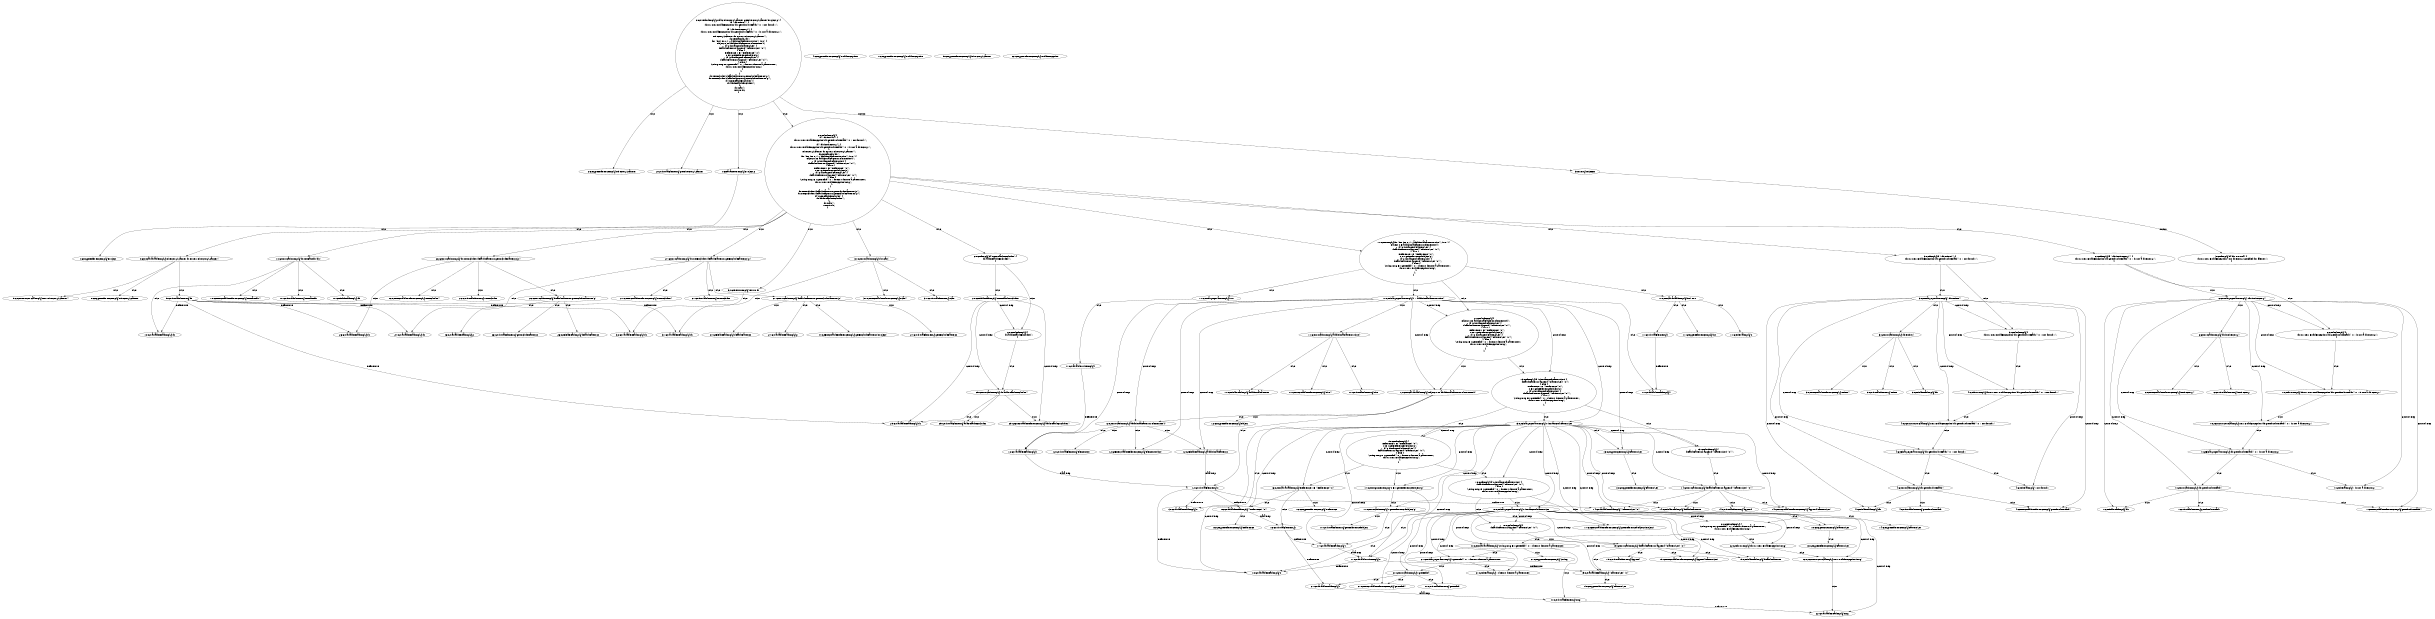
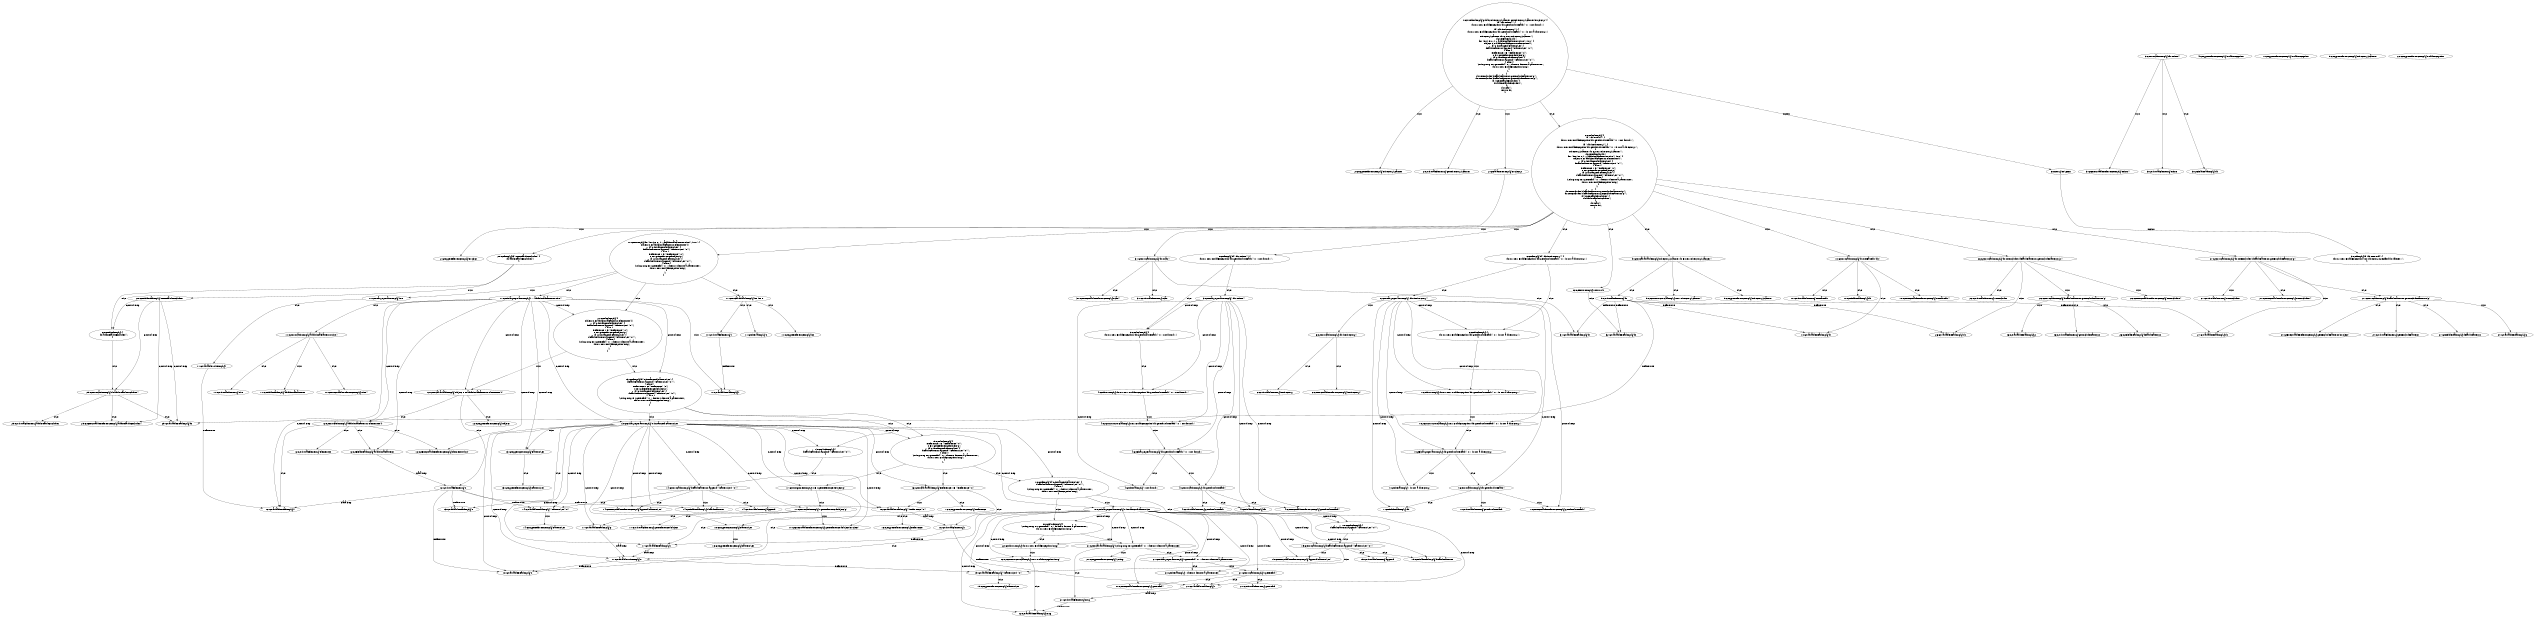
  digraph {
    node [shape=ellipse]
    n1 [label="2:CtTypeReferenceImpl@DirectoryScanner"]
    n2 [label="2:CtVirtualElement@getDirectoryScanner"]
    n3 [label="2:CtParameterImpl@Project p"]
    n4 [label="2:CtTypeReferenceImpl@Project"]
    n5 [label="3:CtExecutableReferenceImpl@exists()"]
    n6 [label="3:CtVirtualElement@exists"]
    n7 [label="3:CtFieldReadImpl@dir"]
    n8 [label="3:CtInvocationImpl@dir.exists()"]
    n9 [label="3:CtUnaryOperatorImpl@!dir.exists()"]
    n10 [label="4:CtExecutableReferenceImpl@getAbsolutePath()"]
    n11 [label="4:CtFieldReadImpl@dir"]
    n12 [label="4:CtInvocationImpl@dir.getAbsolutePath()"]
    n13 [label="4:CtLiteralImpl@\" not found.\""]
    n14 [label="4:CtBinaryOperatorImpl@dir.getAbsolutePath() + \" not found.\""]
    n15 [label="4:CtConstructorCallImpl@new BuildException(dir.getAbsolutePath() + \" not found.\")"]
    n16 [label="4:CtThrowImpl@throw new BuildException(dir.getAbsolutePath() + \" not found.\")"]
    n17 [label="3:CtBlockImpl@\{\n    throw new BuildException(dir.getAbsolutePath() + \" not found.\");\n\}"]
    n18 [label="4:CtVirtualElement@getAbsolutePath"]
    n19 [label="4:CtTypeReferenceImpl@BuildException"]
    n20 [label="3:CtIfImpl@if (!dir.exists()) \{\n    throw new BuildException(dir.getAbsolutePath() + \" not found.\");\n\}"]
    n21 [label="6:CtExecutableReferenceImpl@isDirectory()"]
    n22 [label="6:CtVirtualElement@isDirectory"]
    n23 [label="6:CtInvocationImpl@dir.isDirectory()"]
    n24 [label="6:CtUnaryOperatorImpl@!dir.isDirectory()"]
    n25 [label="7:CtExecutableReferenceImpl@getAbsolutePath()"]
    n26 [label="7:CtFieldReadImpl@dir"]
    n27 [label="7:CtInvocationImpl@dir.getAbsolutePath()"]
    n28 [label="7:CtLiteralImpl@\" is not a directory.\""]
    n29 [label="7:CtBinaryOperatorImpl@dir.getAbsolutePath() + \" is not a directory.\""]
    n30 [label="7:CtConstructorCallImpl@new BuildException(dir.getAbsolutePath() + \" is not a directory.\")"]
    n31 [label="7:CtThrowImpl@throw new BuildException(dir.getAbsolutePath() + \" is not a directory.\")"]
    n32 [label="6:CtBlockImpl@\{\n    throw new BuildException(dir.getAbsolutePath() + \" is not a directory.\");\n\}"]
    n33 [label="7:CtVirtualElement@getAbsolutePath"]
    n34 [label="7:CtTypeReferenceImpl@BuildException"]
    n35 [label="6:CtIfImpl@if (!dir.isDirectory()) \{\n    throw new BuildException(dir.getAbsolutePath() + \" is not a directory.\");\n\}"]
    n36 [label="9:CtTypeReferenceImpl@DirectoryScanner"]
    n37 [label="9:CtTypeReferenceImpl@DirectoryScanner"]
    n38 [label="9:CtConstructorCallImpl@new DirectoryScanner()"]
    n39 [label="9:CtVirtualElement@ds"]
    n40 [label="10:CtVariableReadImpl@ds"]
    n41 [label="26:CtVariableReadImpl@ds"]
    n42 [label="27:CtVariableReadImpl@ds"]
    n43 [label="29:CtVariableReadImpl@ds"]
    n44 [label="31:CtVariableReadImpl@ds"]
    n45 [label="32:CtVariableReadImpl@ds"]
    n46 [label="9:CtLocalVariableImpl@DirectoryScanner ds = new DirectoryScanner()"]
    n47 [label="10:CtExecutableReferenceImpl@setBasedir()"]
    n48 [label="10:CtVirtualElement@setBasedir"]
    n49 [label="10:CtFieldReadImpl@dir"]
    n50 [label="10:CtInvocationImpl@ds.setBasedir(dir)"]
    n51 [label="11:CtTypeReferenceImpl@int"]
    n52 [label="11:CtLiteralImpl@0"]
    n53 [label="11:CtVirtualElement@i"]
    n54 [label="11:CtVariableReadImpl@i"]
    n55 [label="11:CtLocalVariableImpl@int i = 0"]
    n56 [label="11:CtExecutableReferenceImpl@size()"]
    n57 [label="11:CtVirtualElement@size"]
    n58 [label="11:CtFieldReadImpl@additionalPatterns"]
    n59 [label="11:CtInvocationImpl@additionalPatterns.size()"]
    n60 [label="11:CtBinaryOperatorImpl@i < additionalPatterns.size()"]
    n61 [label="12:CtExecutableReferenceImpl@elementAt(int)"]
    n62 [label="12:CtFieldReadImpl@additionalPatterns"]
    n63 [label="12:CtVariableReadImpl@i"]
    n64 [label="12:CtInvocationImpl@additionalPatterns.elementAt(i)"]
    n65 [label="12:CtLocalVariableImpl@Object o = additionalPatterns.elementAt(i)"]
    n66 [label="13:CtTypeAccessImpl@PatternSet"]
    n67 [label="13:CtBinaryOperatorImpl@o instanceof PatternSet"]
    n68 [label="13:CtIfImpl@if (o instanceof PatternSet) \{\n    defaultPatterns.append(((PatternSet) (o)));\n\} else \{\n    Reference r = ((Reference) (o));\n    o = r.getReferencedObject(p);\n    if (o instanceof PatternSet) \{\n        defaultPatterns.append(((PatternSet) (o)));\n    \} else \{\n        String msg = r.getRefId() + \" doesn\'t denote a patternset\";\n        throw new BuildException(msg);\n    \}\n\}"]
    n69 [label="11:CtBlockImpl@\{\n    Object o = additionalPatterns.elementAt(i);\n    if (o instanceof PatternSet) \{\n        defaultPatterns.append(((PatternSet) (o)));\n    \} else \{\n        Reference r = ((Reference) (o));\n        o = r.getReferencedObject(p);\n        if (o instanceof PatternSet) \{\n            defaultPatterns.append(((PatternSet) (o)));\n        \} else \{\n            String msg = r.getRefId() + \" doesn\'t denote a patternset\";\n            throw new BuildException(msg);\n        \}\n    \}\n\}"]
    n70 [label="12:CtVirtualElement@o"]
    n71 [label="12:CtVirtualElement@elementAt"]
    n72 [label="12:CtTypeReferenceImpl@Object"]
    n73 [label="13:CtVariableReadImpl@o"]
    n74 [label="13:CtTypeReferenceImpl@PatternSet"]
    n75 [label="14:CtVariableReadImpl@((PatternSet) (o))"]
    n76 [label="16:CtVariableReadImpl@((Reference) (o))"]
    n77 [label="18:CtVariableReadImpl@o"]
    n78 [label="14:CtExecutableReferenceImpl@append(PatternSet)"]
    n79 [label="14:CtFieldReadImpl@defaultPatterns"]
    n80 [label="14:CtInvocationImpl@defaultPatterns.append(((PatternSet) (o)))"]
    n81 [label="13:CtBlockImpl@\{\n    defaultPatterns.append(((PatternSet) (o)));\n\}"]
    n82 [label="16:CtLocalVariableImpl@Reference r = ((Reference) (o))"]
    n83 [label="17:CtVariableWriteImpl@o"]
    n84 [label="17:CtExecutableReferenceImpl@getReferencedObject(Project)"]
    n85 [label="17:CtVariableReadImpl@r"]
+   n86 [label="17:CtVariableReadImpl@p"]
    n87 [label="17:CtInvocationImpl@r.getReferencedObject(p)"]
    n88 [label="17:CtAssignmentImpl@o = r.getReferencedObject(p)"]
    n89 [label="18:CtTypeAccessImpl@PatternSet"]
    n90 [label="18:CtBinaryOperatorImpl@o instanceof PatternSet"]
    n91 [label="18:CtIfImpl@if (o instanceof PatternSet) \{\n    defaultPatterns.append(((PatternSet) (o)));\n\} else \{\n    String msg = r.getRefId() + \" doesn\'t denote a patternset\";\n    throw new BuildException(msg);\n\}"]
    n92 [label="15:CtBlockImpl@\{\n    Reference r = ((Reference) (o));\n    o = r.getReferencedObject(p);\n    if (o instanceof PatternSet) \{\n        defaultPatterns.append(((PatternSet) (o)));\n    \} else \{\n        String msg = r.getRefId() + \" doesn\'t denote a patternset\";\n        throw new BuildException(msg);\n    \}\n\}"]
    n93 [label="11:CtVariableWriteImpl@i"]
    n94 [label="11:CtUnaryOperatorImpl@i++"]
    n95 [label="14:CtTypeReferenceImpl@PatternSet"]
    n96 [label="16:CtTypeReferenceImpl@Reference"]
    n97 [label="16:CtVirtualElement@r"]
    n98 [label="19:CtVariableReadImpl@((PatternSet) (o))"]
    n99 [label="19:CtTypeReferenceImpl@PatternSet"]
    n100 [label="14:CtVirtualElement@append"]
    n101 [label="16:CtTypeReferenceImpl@Reference"]
    n102 [label="17:CtVirtualElement@getReferencedObject"]
    n103 [label="18:CtTypeReferenceImpl@PatternSet"]
    n104 [label="21:CtVariableReadImpl@r"]
    n105 [label="19:CtExecutableReferenceImpl@append(PatternSet)"]
    n106 [label="19:CtFieldReadImpl@defaultPatterns"]
    n107 [label="19:CtInvocationImpl@defaultPatterns.append(((PatternSet) (o)))"]
    n108 [label="18:CtBlockImpl@\{\n    defaultPatterns.append(((PatternSet) (o)));\n\}"]
    n109 [label="21:CtExecutableReferenceImpl@getRefId()"]
    n110 [label="21:CtInvocationImpl@r.getRefId()"]
    n111 [label="21:CtLiteralImpl@\" doesn\'t denote a patternset\""]
    n112 [label="21:CtBinaryOperatorImpl@r.getRefId() + \" doesn\'t denote a patternset\""]
    n113 [label="21:CtLocalVariableImpl@String msg = r.getRefId() + \" doesn\'t denote a patternset\""]
    n114 [label="22:CtVariableReadImpl@msg"]
    n115 [label="22:CtConstructorCallImpl@new BuildException(msg)"]
    n116 [label="22:CtThrowImpl@throw new BuildException(msg)"]
    n117 [label="20:CtBlockImpl@\{\n    String msg = r.getRefId() + \" doesn\'t denote a patternset\";\n    throw new BuildException(msg);\n\}"]
    n118 [label="21:CtVirtualElement@msg"]
    n119 [label="19:CtVirtualElement@append"]
    n120 [label="21:CtVirtualElement@getRefId"]
    n121 [label="21:CtTypeReferenceImpl@String"]
    n122 [label="22:CtTypeReferenceImpl@BuildException"]
    n123 [label="11:CtForImpl@for (int i = 0; i < additionalPatterns.size(); i++) \{\n    Object o = additionalPatterns.elementAt(i);\n    if (o instanceof PatternSet) \{\n        defaultPatterns.append(((PatternSet) (o)));\n    \} else \{\n        Reference r = ((Reference) (o));\n        o = r.getReferencedObject(p);\n        if (o instanceof PatternSet) \{\n            defaultPatterns.append(((PatternSet) (o)));\n        \} else \{\n            String msg = r.getRefId() + \" doesn\'t denote a patternset\";\n            throw new BuildException(msg);\n        \}\n    \}\n\}"]
    n124 [label="26:CtExecutableReferenceImpl@setIncludes()"]
    n125 [label="26:CtVirtualElement@setIncludes"]
    n126 [label="26:CtVirtualElement@getIncludePatterns"]
    n127 [label="26:CtFieldReadImpl@defaultPatterns"]
    n128 [label="26:CtVariableReadImpl@p"]
    n129 [label="26:CtInvocationImpl@defaultPatterns.getIncludePatterns(p)"]
    n130 [label="26:CtInvocationImpl@ds.setIncludes(defaultPatterns.getIncludePatterns(p))"]
    n131 [label="27:CtExecutableReferenceImpl@setExcludes()"]
    n132 [label="27:CtVirtualElement@setExcludes"]
    n133 [label="27:CtExecutableReferenceImpl@getExcludePatterns(Project)"]
    n134 [label="27:CtVirtualElement@getExcludePatterns"]
    n135 [label="27:CtFieldReadImpl@defaultPatterns"]
    n136 [label="27:CtVariableReadImpl@p"]
    n137 [label="27:CtInvocationImpl@defaultPatterns.getExcludePatterns(p)"]
    n138 [label="27:CtInvocationImpl@ds.setExcludes(defaultPatterns.getExcludePatterns(p))"]
    n139 [label="28:CtFieldReadImpl@useDefaultExcludes"]
    n140 [label="29:CtExecutableReferenceImpl@addDefaultExcludes()"]
    n141 [label="29:CtInvocationImpl@ds.addDefaultExcludes()"]
    n142 [label="28:CtBlockImpl@\{\n    ds.addDefaultExcludes();\n\}"]
    n143 [label="29:CtVirtualElement@addDefaultExcludes"]
    n144 [label="28:CtIfImpl@if (useDefaultExcludes) \{\n    ds.addDefaultExcludes();\n\}"]
    n145 [label="31:CtExecutableReferenceImpl@scan()"]
    n146 [label="31:CtVirtualElement@scan"]
    n147 [label="31:CtInvocationImpl@ds.scan()"]
    n148 [label="32:CtReturnImpl@return ds"]
    n149 [label="2:CtBlockImpl@\{\n    if (!dir.exists()) \{\n        throw new BuildException(dir.getAbsolutePath() + \" not found.\");\n    \}\n    if (!dir.isDirectory()) \{\n        throw new BuildException(dir.getAbsolutePath() + \" is not a directory.\");\n    \}\n    DirectoryScanner ds = new DirectoryScanner();\n    ds.setBasedir(dir);\n    for (int i = 0; i < additionalPatterns.size(); i++) \{\n        Object o = additionalPatterns.elementAt(i);\n        if (o instanceof PatternSet) \{\n            defaultPatterns.append(((PatternSet) (o)));\n        \} else \{\n            Reference r = ((Reference) (o));\n            o = r.getReferencedObject(p);\n            if (o instanceof PatternSet) \{\n                defaultPatterns.append(((PatternSet) (o)));\n            \} else \{\n                String msg = r.getRefId() + \" doesn\'t denote a patternset\";\n                throw new BuildException(msg);\n            \}\n        \}\n    \}\n    ds.setIncludes(defaultPatterns.getIncludePatterns(p));\n    ds.setExcludes(defaultPatterns.getExcludePatterns(p));\n    if (useDefaultExcludes) \{\n        ds.addDefaultExcludes();\n    \}\n    ds.scan();\n    return ds;\n\}"]
    n150 [label="2:CtMethodImpl@public DirectoryScanner getDirectoryScanner(Project p) \{\n    if (!dir.exists()) \{\n        throw new BuildException(dir.getAbsolutePath() + \" not found.\");\n    \}\n    if (!dir.isDirectory()) \{\n        throw new BuildException(dir.getAbsolutePath() + \" is not a directory.\");\n    \}\n    DirectoryScanner ds = new DirectoryScanner();\n    ds.setBasedir(dir);\n    for (int i = 0; i < additionalPatterns.size(); i++) \{\n        Object o = additionalPatterns.elementAt(i);\n        if (o instanceof PatternSet) \{\n            defaultPatterns.append(((PatternSet) (o)));\n        \} else \{\n            Reference r = ((Reference) (o));\n            o = r.getReferencedObject(p);\n            if (o instanceof PatternSet) \{\n                defaultPatterns.append(((PatternSet) (o)));\n            \} else \{\n                String msg = r.getRefId() + \" doesn\'t denote a patternset\";\n                throw new BuildException(msg);\n            \}\n        \}\n    \}\n    ds.setIncludes(defaultPatterns.getIncludePatterns(p));\n    ds.setExcludes(defaultPatterns.getExcludePatterns(p));\n    if (useDefaultExcludes) \{\n        ds.addDefaultExcludes();\n    \}\n    ds.scan();\n    return ds;\n\}"]
    n151 [label="3:Insert@INSERT"]
    n152 [label="3:CtIfImpl@if (dir == null) \{\n    throw new BuildException(\"No directory specified for fileset.\");\n\}"]
    n3 -> n4 [label=AST]
    n8 -> n5 [label=AST]
    n8 -> n6 [label=AST]
    n8 -> n7 [label=AST]
-   n9 -> n8 [label=AST]
    n9 -> n10 [label="Control Dep"]
    n9 -> n11 [label="Control Dep"]
    n9 -> n12 [label="Control Dep"]
    n9 -> n13 [label="Control Dep"]
    n9 -> n14 [label="Control Dep"]
    n9 -> n15 [label="Control Dep"]
    n9 -> n16 [label="Control Dep"]
    n9 -> n17 [label="Control Dep"]
    n12 -> n10 [label=AST]
    n12 -> n11 [label=AST]
    n12 -> n18 [label=AST]
    n14 -> n12 [label=AST]
    n14 -> n13 [label=AST]
    n15 -> n14 [label=AST]
    n16 -> n15 [label=AST]
    n17 -> n16 [label=AST]
    n20 -> n9 [label=AST]
    n20 -> n17 [label=AST]
    n23 -> n21 [label=AST]
    n23 -> n22 [label=AST]
    n24 -> n23 [label=AST]
    n24 -> n25 [label="Control Dep"]
    n24 -> n26 [label="Control Dep"]
    n24 -> n27 [label="Control Dep"]
    n24 -> n28 [label="Control Dep"]
    n24 -> n29 [label="Control Dep"]
    n24 -> n30 [label="Control Dep"]
    n24 -> n31 [label="Control Dep"]
    n24 -> n32 [label="Control Dep"]
    n27 -> n25 [label=AST]
    n27 -> n26 [label=AST]
    n27 -> n33 [label=AST]
    n29 -> n27 [label=AST]
    n29 -> n28 [label=AST]
    n30 -> n29 [label=AST]
    n31 -> n30 [label=AST]
    n32 -> n31 [label=AST]
    n35 -> n24 [label=AST]
    n35 -> n32 [label=AST]
    n39 -> n40 [label="Define-Use"]
    n39 -> n41 [label="Define-Use"]
    n39 -> n42 [label="Define-Use"]
    n39 -> n43 [label="Define-Use"]
    n39 -> n44 [label="Define-Use"]
    n39 -> n45 [label="Define-Use"]
    n46 -> n36 [label=AST]
    n46 -> n38 [label=AST]
    n46 -> n39 [label=AST]
    n50 -> n40 [label=AST]
    n50 -> n47 [label=AST]
    n50 -> n48 [label=AST]
    n50 -> n49 [label=AST]
    n53 -> n54 [label="Define-Use"]
    n55 -> n51 [label=AST]
    n55 -> n52 [label=AST]
    n55 -> n53 [label=AST]
    n59 -> n56 [label=AST]
    n59 -> n57 [label=AST]
    n59 -> n58 [label=AST]
    n60 -> n54 [label=AST]
    n60 -> n59 [label=AST]
    n60 -> n61 [label="Control Dep"]
    n60 -> n62 [label="Control Dep"]
    n60 -> n63 [label="Control Dep"]
    n60 -> n64 [label="Control Dep"]
    n60 -> n65 [label="Control Dep"]
    n60 -> n66 [label="Control Dep"]
    n60 -> n67 [label="Control Dep"]
    n60 -> n68 [label="Control Dep"]
    n60 -> n69 [label="Control Dep"]
    n62 -> n70 [label="Data Dep"]
-   n63 -> n70 [label="Data Dep"]
+   n70 -> n63 [label="Data Dep"]
    n64 -> n61 [label=AST]
    n64 -> n62 [label=AST]
    n64 -> n63 [label=AST]
    n64 -> n71 [label=AST]
    n65 -> n64 [label=AST]
    n65 -> n70 [label=AST]
    n65 -> n72 [label=AST]
    n66 -> n74 [label=AST]
    n67 -> n66 [label=AST]
    n67 -> n73 [label=AST]
    n67 -> n75 [label="Control Dep"]
    n67 -> n76 [label="Control Dep"]
    n67 -> n77 [label="Control Dep"]
    n67 -> n78 [label="Control Dep"]
    n67 -> n79 [label="Control Dep"]
    n67 -> n80 [label="Control Dep"]
    n67 -> n81 [label="Control Dep"]
    n67 -> n82 [label="Control Dep"]
    n67 -> n83 [label="Control Dep"]
    n67 -> n84 [label="Control Dep"]
    n67 -> n85 [label="Control Dep"]
+   n67 -> n86 [label="Control Dep"]
    n67 -> n87 [label="Control Dep"]
    n67 -> n88 [label="Control Dep"]
    n67 -> n89 [label="Control Dep"]
    n67 -> n90 [label="Control Dep"]
    n67 -> n91 [label="Control Dep"]
    n67 -> n92 [label="Control Dep"]
    n68 -> n67 [label=AST]
    n68 -> n81 [label=AST]
    n68 -> n92 [label=AST]
    n69 -> n65 [label=AST]
    n69 -> n68 [label=AST]
    n70 -> n73 [label="Define-Use"]
    n70 -> n75 [label="Define-Use"]
    n70 -> n76 [label="Define-Use"]
    n70 -> n77 [label="Define-Use"]
    n75 -> n95 [label=AST]
    n76 -> n96 [label=AST]
    n76 -> n97 [label="Data Dep"]
    n80 -> n75 [label=AST]
    n80 -> n78 [label=AST]
    n80 -> n79 [label=AST]
    n80 -> n100 [label=AST]
    n81 -> n80 [label=AST]
    n82 -> n76 [label=AST]
    n82 -> n97 [label=AST]
    n82 -> n101 [label=AST]
    n83 -> n77 [label="Define-Use"]
    n83 -> n98 [label="Define-Use"]
    n85 -> n83 [label="Data Dep"]
+   n86 -> n83 [label="Data Dep"]
    n87 -> n84 [label=AST]
    n87 -> n85 [label=AST]
+   n87 -> n86 [label=AST]
    n87 -> n102 [label=AST]
    n88 -> n83 [label=AST]
    n88 -> n87 [label=AST]
    n89 -> n103 [label=AST]
    n90 -> n77 [label=AST]
    n90 -> n89 [label=AST]
    n90 -> n98 [label="Control Dep"]
-   n90 -> n120 [label="Control Dep"]
+   n90 -> n104 [label="Control Dep"]
    n90 -> n105 [label="Control Dep"]
    n90 -> n106 [label="Control Dep"]
    n90 -> n107 [label="Control Dep"]
    n90 -> n108 [label="Control Dep"]
    n90 -> n109 [label="Control Dep"]
    n90 -> n110 [label="Control Dep"]
    n90 -> n111 [label="Control Dep"]
    n90 -> n112 [label="Control Dep"]
    n90 -> n113 [label="Control Dep"]
    n90 -> n114 [label="Control Dep"]
    n90 -> n115 [label="Control Dep"]
    n90 -> n116 [label="Control Dep"]
    n90 -> n117 [label="Control Dep"]
    n91 -> n90 [label=AST]
    n91 -> n108 [label=AST]
    n91 -> n117 [label=AST]
    n92 -> n82 [label=AST]
    n92 -> n88 [label=AST]
    n92 -> n91 [label=AST]
    n93 -> n63 [label="Define-Use"]
    n94 -> n93 [label=AST]
    n97 -> n85 [label="Define-Use"]
    n97 -> n104 [label="Define-Use"]
    n98 -> n99 [label=AST]
    n104 -> n118 [label="Data Dep"]
    n107 -> n98 [label=AST]
    n107 -> n105 [label=AST]
    n107 -> n106 [label=AST]
    n107 -> n119 [label=AST]
    n108 -> n107 [label=AST]
    n110 -> n104 [label=AST]
    n110 -> n109 [label=AST]
    n110 -> n120 [label=AST]
    n112 -> n110 [label=AST]
    n112 -> n111 [label=AST]
    n113 -> n112 [label=AST]
    n113 -> n118 [label=AST]
    n113 -> n121 [label=AST]
    n115 -> n114 [label=AST]
    n116 -> n115 [label=AST]
    n117 -> n113 [label=AST]
    n117 -> n116 [label=AST]
    n118 -> n114 [label="Define-Use"]
    n123 -> n55 [label=AST]
    n123 -> n60 [label=AST]
    n123 -> n69 [label=AST]
    n123 -> n94 [label=AST]
    n129 -> n126 [label=AST]
    n129 -> n127 [label=AST]
    n129 -> n128 [label=AST]
    n130 -> n41 [label=AST]
    n130 -> n124 [label=AST]
    n130 -> n125 [label=AST]
    n130 -> n129 [label=AST]
    n137 -> n133 [label=AST]
    n137 -> n134 [label=AST]
    n137 -> n135 [label=AST]
    n137 -> n136 [label=AST]
    n138 -> n42 [label=AST]
    n138 -> n131 [label=AST]
    n138 -> n132 [label=AST]
    n138 -> n137 [label=AST]
    n139 -> n43 [label="Control Dep"]
    n139 -> n140 [label="Control Dep"]
    n139 -> n141 [label="Control Dep"]
    n139 -> n142 [label="Control Dep"]
    n141 -> n43 [label=AST]
    n141 -> n140 [label=AST]
    n141 -> n143 [label=AST]
    n142 -> n141 [label=AST]
    n144 -> n139 [label=AST]
    n144 -> n142 [label=AST]
    n147 -> n44 [label=AST]
    n147 -> n145 [label=AST]
    n147 -> n146 [label=AST]
    n148 -> n45 [label=AST]
    n149 -> n20 [label=AST]
    n149 -> n35 [label=AST]
    n149 -> n46 [label=AST]
    n149 -> n50 [label=AST]
    n149 -> n123 [label=AST]
    n149 -> n130 [label=AST]
    n149 -> n138 [label=AST]
    n149 -> n144 [label=AST]
    n149 -> n147 [label=AST]
    n149 -> n148 [label=AST]
    n150 -> n1 [label=AST]
    n150 -> n2 [label=AST]
    n150 -> n3 [label=AST]
    n150 -> n149 [label=AST]
    n150 -> n151 [label=Action]
    n151 -> n152 [label=Action]
  }
